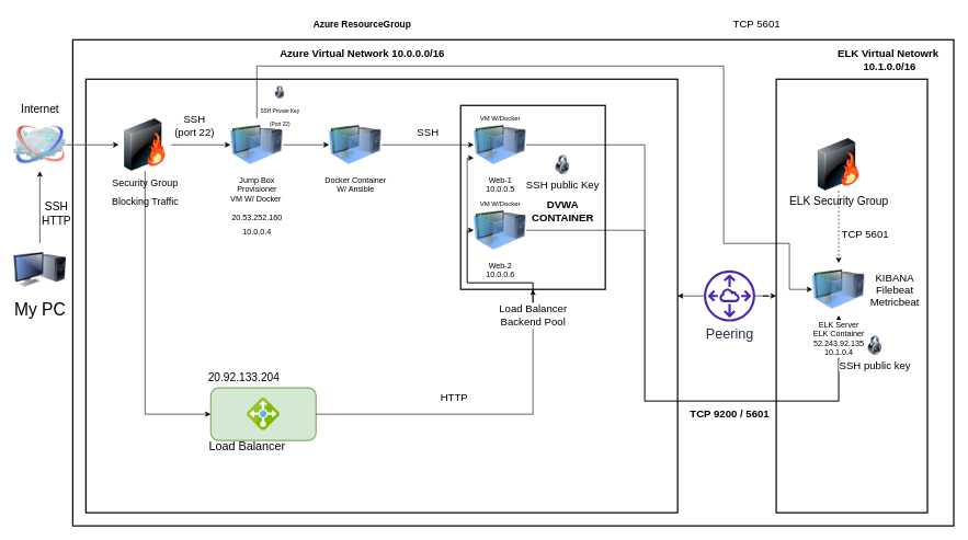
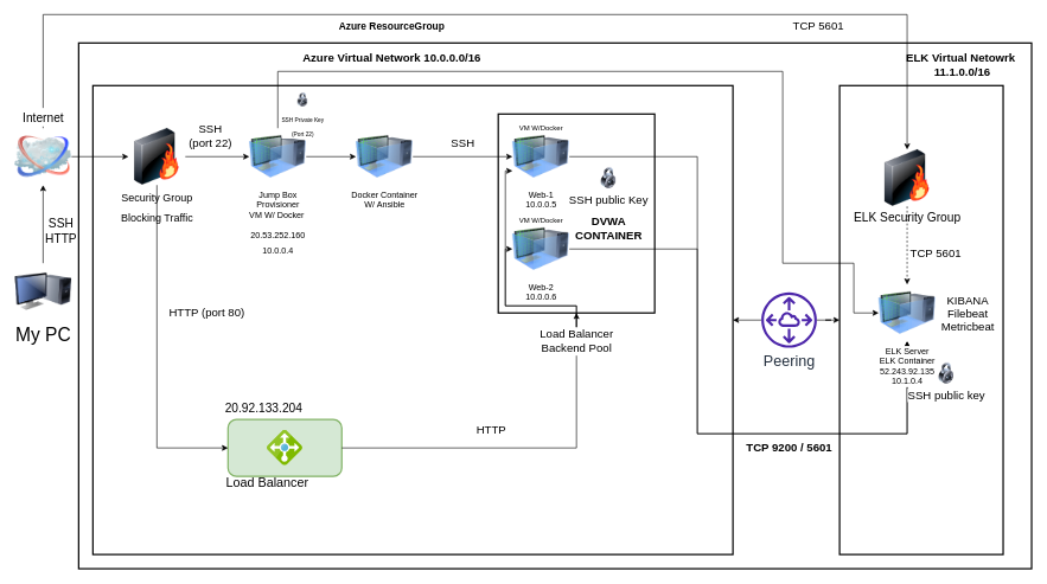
  <mxCell id="0" />
  <mxCell id="1" parent="0" />
  <mxCell id="2" value="" style="rounded=0;whiteSpace=wrap;html=1;shadow=0;labelBackgroundColor=none;fontSize=16;fontColor=default;strokeWidth=2;" parent="1" vertex="1"><mxGeometry x="110" y="60" width="1340" height="740" as="geometry" /></mxCell>
  <mxCell id="3" value="" style="rounded=0;whiteSpace=wrap;html=1;shadow=0;labelBackgroundColor=none;fontSize=16;fontColor=default;strokeWidth=2;" vertex="1" parent="1"><mxGeometry x="1180" y="120" width="230" height="660" as="geometry" /></mxCell>
  <mxCell id="4" value="" style="rounded=0;whiteSpace=wrap;html=1;shadow=0;labelBackgroundColor=none;fontSize=16;fontColor=default;strokeWidth=2;" parent="1" vertex="1"><mxGeometry x="130" y="120" width="900" height="660" as="geometry" /></mxCell>
  <mxCell id="5" value="&lt;p style=&quot;line-height: 1.1;&quot;&gt;&lt;br&gt;&lt;/p&gt;" style="rounded=0;whiteSpace=wrap;html=1;shadow=0;labelBackgroundColor=none;fontSize=16;fontColor=default;strokeWidth=2;" parent="1" vertex="1"><mxGeometry x="700" y="160" width="220" height="280" as="geometry" /></mxCell>
  <mxCell id="6" style="edgeStyle=orthogonalEdgeStyle;rounded=0;orthogonalLoop=1;jettySize=auto;html=1;entryX=0.5;entryY=1;entryDx=0;entryDy=0;fontSize=16;startArrow=none;" edge="1" parent="1" source="47" target="5"><mxGeometry relative="1" as="geometry" /></mxCell>
  <mxCell id="7" value="" style="rounded=1;whiteSpace=wrap;html=1;shadow=0;strokeWidth=2;labelBackgroundColor=none;fillColor=#d5e8d4;strokeColor=#82b366;" parent="1" vertex="1"><mxGeometry x="320" y="590" width="160" height="80" as="geometry" /></mxCell>
  <mxCell id="8" style="edgeStyle=orthogonalEdgeStyle;rounded=0;orthogonalLoop=1;jettySize=auto;html=1;exitX=1;exitY=0.5;exitDx=0;exitDy=0;exitPerimeter=0;entryX=0;entryY=0.5;entryDx=0;entryDy=0;fontSize=22;fontColor=default;" parent="1" source="10" target="25" edge="1"><mxGeometry relative="1" as="geometry"><mxPoint x="190" y="190" as="targetPoint" /></mxGeometry></mxCell>
+ <mxCell id="9" style="edgeStyle=orthogonalEdgeStyle;rounded=0;orthogonalLoop=1;jettySize=auto;html=1;exitX=0.5;exitY=0;exitDx=0;exitDy=0;exitPerimeter=0;entryX=0.5;entryY=0;entryDx=0;entryDy=0;fontSize=8;" edge="1" parent="1" source="10" target="44"><mxGeometry relative="1" as="geometry"><Array as="points"><mxPoint x="60" y="20" /><mxPoint x="1275" y="20" /></Array></mxGeometry></mxCell>
  <mxCell id="10" value="&lt;font style=&quot;font-size: 17px;&quot;&gt;Internet&lt;/font&gt;" style="image;html=1;labelBackgroundColor=#ffffff;image=img/lib/clip_art/networking/Cloud_128x128.png;rounded=1;shadow=0;comic=0;strokeWidth=2;fontSize=22;labelPosition=center;verticalLabelPosition=top;align=center;verticalAlign=bottom;points=[[0,0,0,0,0],[0,0.25,0,0,0],[0,0.5,0,0,0],[0,0.75,0,0,0],[0,1,0,0,0],[0.25,0,0,0,0],[0.25,1,0,0,0],[0.5,0,0,0,0],[0.5,1,0,0,0],[0.75,0,0,0,0],[0.75,1,0,0,0],[1,0,0,0,0],[1,0.25,0,0,0],[1,0.5,0,0,0],[1,0.75,0,0,0],[1,1,0,0,0]];" parent="1" vertex="1"><mxGeometry x="20" y="180" width="80" height="80" as="geometry" /></mxCell>
  <mxCell id="11" style="edgeStyle=orthogonalEdgeStyle;rounded=0;orthogonalLoop=1;jettySize=auto;html=1;exitX=0.5;exitY=0;exitDx=0;exitDy=0;entryX=0.5;entryY=1;entryDx=0;entryDy=0;entryPerimeter=0;fontSize=17;fontColor=default;" parent="1" source="12" target="10" edge="1"><mxGeometry relative="1" as="geometry" /></mxCell>
  <mxCell id="12" value="My PC" style="image;html=1;labelBackgroundColor=#ffffff;image=img/lib/clip_art/computers/Monitor_Tower_128x128.png;rounded=1;shadow=0;comic=0;strokeWidth=2;fontSize=26;" parent="1" vertex="1"><mxGeometry x="20" y="370" width="80" height="80" as="geometry" /></mxCell>
  <mxCell id="13" style="edgeStyle=orthogonalEdgeStyle;rounded=0;orthogonalLoop=1;jettySize=auto;html=1;exitX=1;exitY=0.5;exitDx=0;exitDy=0;entryX=0;entryY=0.5;entryDx=0;entryDy=0;fontSize=10;fontColor=default;" parent="1" source="15" target="33" edge="1"><mxGeometry relative="1" as="geometry" /></mxCell>
  <mxCell id="14" style="edgeStyle=orthogonalEdgeStyle;rounded=0;orthogonalLoop=1;jettySize=auto;html=1;exitX=0.5;exitY=0;exitDx=0;exitDy=0;entryX=0;entryY=0.5;entryDx=0;entryDy=0;fontSize=16;" edge="1" parent="1" source="15" target="45"><mxGeometry relative="1" as="geometry"><Array as="points"><mxPoint x="390" y="100" /><mxPoint x="1100" y="100" /><mxPoint x="1100" y="370" /><mxPoint x="1200" y="370" /><mxPoint x="1200" y="440" /></Array></mxGeometry></mxCell>
  <mxCell id="15" value="Jump Box &lt;br&gt;Provisioner&lt;br&gt;VM W/ Docker&amp;nbsp;" style="image;html=1;image=img/lib/clip_art/computers/Virtual_Machine_128x128.png" parent="1" vertex="1"><mxGeometry x="350" y="180" width="80" height="80" as="geometry" /></mxCell>
  <mxCell id="16" value="&lt;font style=&quot;font-size: 18px;&quot;&gt;Load Balancer&lt;/font&gt;" style="text;html=1;resizable=0;autosize=1;align=center;verticalAlign=middle;points=[];fillColor=none;strokeColor=none;rounded=0;shadow=0;" parent="1" vertex="1"><mxGeometry x="310" y="670" width="130" height="20" as="geometry" /></mxCell>
  <mxCell id="17" value="&lt;font style=&quot;font-size: 14px;&quot;&gt;Azure ResourceGroup&lt;/font&gt;" style="text;html=1;resizable=0;autosize=1;align=center;verticalAlign=middle;points=[];fillColor=none;strokeColor=none;rounded=0;shadow=0;labelBackgroundColor=none;fontSize=22;fontColor=default;fontStyle=1" parent="1" vertex="1"><mxGeometry x="470" y="20" width="160" height="30" as="geometry" /></mxCell>
  <mxCell id="18" style="edgeStyle=orthogonalEdgeStyle;rounded=0;orthogonalLoop=1;jettySize=auto;html=1;exitX=0.5;exitY=1;exitDx=0;exitDy=0;fontSize=22;fontColor=default;" parent="1" source="7" target="7" edge="1"><mxGeometry relative="1" as="geometry" /></mxCell>
  <mxCell id="19" style="edgeStyle=orthogonalEdgeStyle;rounded=0;orthogonalLoop=1;jettySize=auto;html=1;exitX=1;exitY=0.5;exitDx=0;exitDy=0;entryX=0.5;entryY=1;entryDx=0;entryDy=0;fontSize=16;" edge="1" parent="1" source="20" target="45"><mxGeometry relative="1" as="geometry"><Array as="points"><mxPoint x="980" y="350" /><mxPoint x="980" y="610" /><mxPoint x="1275" y="610" /></Array></mxGeometry></mxCell>
  <mxCell id="20" value="Web-2 &lt;br&gt;10.0.0.6" style="image;html=1;image=img/lib/clip_art/computers/Virtual_Machine_128x128.png" parent="1" vertex="1"><mxGeometry x="720" y="310" width="80" height="80" as="geometry" /></mxCell>
  <mxCell id="21" value="&lt;font style=&quot;font-size: 15px;&quot;&gt;Security Group&lt;br&gt;Blocking Traffic&lt;/font&gt;" style="text;html=1;resizable=0;autosize=1;align=center;verticalAlign=middle;points=[];fillColor=none;strokeColor=none;rounded=0;shadow=0;labelBackgroundColor=none;fontSize=22;fontColor=default;" parent="1" vertex="1"><mxGeometry x="160" y="260" width="120" height="60" as="geometry" /></mxCell>
  <mxCell id="22" value="SSH&lt;br&gt;HTTP" style="text;html=1;resizable=0;autosize=1;align=center;verticalAlign=middle;points=[];fillColor=none;strokeColor=none;rounded=0;shadow=0;labelBackgroundColor=none;fontSize=17;fontColor=default;" parent="1" vertex="1"><mxGeometry x="55" y="300" width="60" height="50" as="geometry" /></mxCell>
  <mxCell id="23" style="edgeStyle=orthogonalEdgeStyle;rounded=0;orthogonalLoop=1;jettySize=auto;html=1;exitX=1;exitY=0.5;exitDx=0;exitDy=0;entryX=0;entryY=0.5;entryDx=0;entryDy=0;fontSize=17;fontColor=default;" parent="1" source="25" target="15" edge="1"><mxGeometry relative="1" as="geometry" /></mxCell>
  <mxCell id="24" style="edgeStyle=orthogonalEdgeStyle;rounded=0;orthogonalLoop=1;jettySize=auto;html=1;exitX=0.5;exitY=1;exitDx=0;exitDy=0;entryX=0;entryY=0.5;entryDx=0;entryDy=0;fontSize=16;" edge="1" parent="1" source="25" target="7"><mxGeometry relative="1" as="geometry" /></mxCell>
  <mxCell id="25" value="" style="image;html=1;image=img/lib/clip_art/networking/Firewall-page1_128x128.png;shadow=0;labelBackgroundColor=none;fontSize=17;fontColor=default;strokeWidth=2;" parent="1" vertex="1"><mxGeometry x="180" y="180" width="80" height="80" as="geometry" /></mxCell>
  <mxCell id="26" value="20.92.133.204" style="text;html=1;resizable=0;autosize=1;align=center;verticalAlign=middle;points=[];fillColor=none;strokeColor=none;rounded=0;shadow=0;labelBackgroundColor=none;fontSize=17;fontColor=default;" parent="1" vertex="1"><mxGeometry x="310" y="560" width="120" height="30" as="geometry" /></mxCell>
  <mxCell id="27" value="&lt;font style=&quot;font-size: 12px;&quot;&gt;20.53.252.160&lt;br&gt;10.0.0.4&lt;/font&gt;" style="text;html=1;resizable=0;autosize=1;align=center;verticalAlign=middle;points=[];fillColor=none;strokeColor=none;rounded=0;shadow=0;labelBackgroundColor=none;fontSize=17;fontColor=default;" parent="1" vertex="1"><mxGeometry x="345" y="315" width="90" height="50" as="geometry" /></mxCell>
  <mxCell id="28" value="Azure Virtual Network 10.0.0.0/16" style="text;html=1;resizable=0;autosize=1;align=center;verticalAlign=middle;points=[];fillColor=none;strokeColor=none;rounded=0;shadow=0;labelBackgroundColor=none;fontSize=16;fontColor=default;fontStyle=1" parent="1" vertex="1"><mxGeometry x="415" y="70" width="270" height="20" as="geometry" /></mxCell>
+ <mxCell id="29" value="HTTP (port 80)" style="text;html=1;resizable=0;autosize=1;align=center;verticalAlign=middle;points=[];fillColor=none;strokeColor=none;rounded=0;shadow=0;labelBackgroundColor=none;fontSize=16;fontColor=default;" parent="1" vertex="1"><mxGeometry x="230" y="430" width="120" height="20" as="geometry" /></mxCell>
  <mxCell id="30" value="SSH&lt;br&gt;(port 22)" style="text;html=1;resizable=0;autosize=1;align=center;verticalAlign=middle;points=[];fillColor=none;strokeColor=none;rounded=0;shadow=0;labelBackgroundColor=none;fontSize=16;fontColor=default;" parent="1" vertex="1"><mxGeometry x="255" y="170" width="80" height="40" as="geometry" /></mxCell>
  <mxCell id="31" value="&lt;font style=&quot;font-size: 16px;&quot;&gt;HTTP&lt;/font&gt;" style="text;html=1;resizable=0;autosize=1;align=center;verticalAlign=middle;points=[];fillColor=none;strokeColor=none;rounded=0;shadow=0;labelBackgroundColor=none;fontSize=19;fontColor=default;" parent="1" vertex="1"><mxGeometry x="660" y="590" width="60" height="30" as="geometry" /></mxCell>
  <mxCell id="32" style="edgeStyle=orthogonalEdgeStyle;rounded=0;orthogonalLoop=1;jettySize=auto;html=1;exitX=1;exitY=0.5;exitDx=0;exitDy=0;entryX=0;entryY=0.5;entryDx=0;entryDy=0;fontSize=10;fontColor=default;" parent="1" source="33" target="35" edge="1"><mxGeometry relative="1" as="geometry" /></mxCell>
  <mxCell id="33" value="Docker Container&lt;br&gt;W/ Ansible" style="image;html=1;image=img/lib/clip_art/computers/Virtual_Machine_128x128.png" parent="1" vertex="1"><mxGeometry x="500" y="180" width="80" height="80" as="geometry" /></mxCell>
  <mxCell id="34" style="edgeStyle=orthogonalEdgeStyle;rounded=0;orthogonalLoop=1;jettySize=auto;html=1;exitX=1;exitY=0.5;exitDx=0;exitDy=0;entryX=0.5;entryY=1;entryDx=0;entryDy=0;fontSize=16;" edge="1" parent="1" source="35" target="45"><mxGeometry relative="1" as="geometry"><Array as="points"><mxPoint x="980" y="220" /><mxPoint x="980" y="610" /><mxPoint x="1275" y="610" /></Array></mxGeometry></mxCell>
  <mxCell id="35" value="Web-1 &lt;br&gt;10.0.0.5" style="image;html=1;image=img/lib/clip_art/computers/Virtual_Machine_128x128.png" parent="1" vertex="1"><mxGeometry x="720" y="180" width="80" height="80" as="geometry" /></mxCell>
  <mxCell id="36" value="VM W/Docker" style="text;html=1;resizable=0;autosize=1;align=center;verticalAlign=middle;points=[];fillColor=none;strokeColor=none;rounded=0;shadow=0;labelBackgroundColor=none;fontSize=10;fontColor=default;" parent="1" vertex="1"><mxGeometry x="720" y="170" width="80" height="20" as="geometry" /></mxCell>
  <mxCell id="37" value="VM W/Docker" style="text;html=1;resizable=0;autosize=1;align=center;verticalAlign=middle;points=[];fillColor=none;strokeColor=none;rounded=0;shadow=0;labelBackgroundColor=none;fontSize=10;fontColor=default;" parent="1" vertex="1"><mxGeometry x="720" y="300" width="80" height="20" as="geometry" /></mxCell>
  <mxCell id="38" value="SSH" style="text;html=1;resizable=0;autosize=1;align=center;verticalAlign=middle;points=[];fillColor=none;strokeColor=none;rounded=0;shadow=0;labelBackgroundColor=none;fontSize=16;fontColor=default;" parent="1" vertex="1"><mxGeometry x="625" y="190" width="50" height="20" as="geometry" /></mxCell>
  <mxCell id="39" value="" style="edgeStyle=orthogonalEdgeStyle;rounded=0;orthogonalLoop=1;jettySize=auto;html=1;" edge="1" parent="1" source="41" target="4"><mxGeometry relative="1" as="geometry" /></mxCell>
  <mxCell id="40" value="" style="edgeStyle=orthogonalEdgeStyle;rounded=0;orthogonalLoop=1;jettySize=auto;html=1;" edge="1" parent="1" source="41" target="3"><mxGeometry relative="1" as="geometry" /></mxCell>
  <mxCell id="41" value="&lt;font style=&quot;font-size: 21px;&quot;&gt;Peering&lt;/font&gt;" style="sketch=0;outlineConnect=0;fontColor=#232F3E;gradientColor=none;fillColor=#4D27AA;strokeColor=none;dashed=0;verticalLabelPosition=bottom;verticalAlign=top;align=center;html=1;fontSize=12;fontStyle=0;aspect=fixed;pointerEvents=1;shape=mxgraph.aws4.peering;" vertex="1" parent="1"><mxGeometry x="1070" y="411" width="78" height="78" as="geometry" /></mxCell>
- <mxCell id="42" value="&lt;font style=&quot;font-size: 16px;&quot;&gt;ELK Virtual Netowrk&lt;br&gt;&amp;nbsp;10.1.0.0/16&lt;/font&gt;" style="text;html=1;resizable=0;autosize=1;align=center;verticalAlign=middle;points=[];fillColor=none;strokeColor=none;rounded=0;fontStyle=1" vertex="1" parent="1"><mxGeometry x="1265" y="70" width="170" height="40" as="geometry" /></mxCell>
+ <mxCell id="42" value="&lt;font style=&quot;font-size: 16px;&quot;&gt;ELK Virtual Netowrk&lt;br&gt;&amp;nbsp;11.1.0.0/16&lt;/font&gt;" style="text;html=1;resizable=0;autosize=1;align=center;verticalAlign=middle;points=[];fillColor=none;strokeColor=none;rounded=0;fontStyle=1" vertex="1" parent="1"><mxGeometry x="1265" y="70" width="170" height="40" as="geometry" /></mxCell>
  <mxCell id="43" style="edgeStyle=orthogonalEdgeStyle;rounded=0;orthogonalLoop=1;jettySize=auto;html=1;exitX=0.5;exitY=1;exitDx=0;exitDy=0;entryX=0.5;entryY=0;entryDx=0;entryDy=0;fontSize=16;dashed=1;" edge="1" parent="1" source="44" target="45"><mxGeometry relative="1" as="geometry" /></mxCell>
  <mxCell id="44" value="ELK Security Group" style="image;html=1;image=img/lib/clip_art/networking/Firewall-page1_128x128.png;shadow=0;labelBackgroundColor=none;fontSize=17;fontColor=default;strokeWidth=2;" vertex="1" parent="1"><mxGeometry x="1235" y="210" width="80" height="80" as="geometry" /></mxCell>
  <mxCell id="45" value="ELK Server&lt;br&gt;ELK Container&lt;br&gt;52.243.92.135&lt;br&gt;10.1.0.4" style="image;html=1;image=img/lib/clip_art/computers/Virtual_Machine_128x128.png;fontFamily=Helvetica;fontSize=12;fontColor=default;align=center;strokeColor=default;fillColor=default;" vertex="1" parent="1"><mxGeometry x="1235" y="400" width="80" height="80" as="geometry" /></mxCell>
  <mxCell id="46" value="" style="sketch=0;aspect=fixed;html=1;points=[];align=center;image;fontSize=12;image=img/lib/mscae/Load_Balancer_feature.svg;" vertex="1" parent="1"><mxGeometry x="375" y="605" width="50" height="50" as="geometry" /></mxCell>
  <mxCell id="47" value="&lt;font style=&quot;font-size: 16px;&quot;&gt;Load Balancer &lt;br&gt;Backend Pool&lt;/font&gt;" style="text;html=1;resizable=0;autosize=1;align=center;verticalAlign=middle;points=[];fillColor=none;strokeColor=none;rounded=0;shadow=0;labelBackgroundColor=none;fontSize=12;fontColor=default;" parent="1" vertex="1"><mxGeometry x="750" y="460" width="120" height="40" as="geometry" /></mxCell>
  <mxCell id="48" value="" style="edgeStyle=orthogonalEdgeStyle;rounded=0;orthogonalLoop=1;jettySize=auto;html=1;exitX=1;exitY=0.5;exitDx=0;exitDy=0;entryX=0.5;entryY=1;entryDx=0;entryDy=0;fontSize=16;endArrow=none;" edge="1" parent="1" source="7" target="47"><mxGeometry relative="1" as="geometry"><mxPoint x="480" y="630" as="sourcePoint" /><mxPoint x="760" y="430" as="targetPoint" /></mxGeometry></mxCell>
  <mxCell id="49" value="SSH public Key" style="image;html=1;image=img/lib/clip_art/general/Lock_128x128.png;fontSize=16;" vertex="1" parent="1"><mxGeometry x="840" y="235" width="30" height="30" as="geometry" /></mxCell>
  <mxCell id="50" value="&lt;font style=&quot;font-size: 8px;&quot;&gt;SSH Private Key&lt;br&gt;(Port 22)&lt;br&gt;&lt;/font&gt;" style="image;html=1;image=img/lib/clip_art/general/Lock_128x128.png;fontSize=16;" vertex="1" parent="1"><mxGeometry x="415" y="130" width="20" height="20" as="geometry" /></mxCell>
  <mxCell id="51" value="&lt;font style=&quot;font-size: 16px;&quot;&gt;TCP 5601&lt;/font&gt;" style="text;html=1;resizable=0;autosize=1;align=center;verticalAlign=middle;points=[];fillColor=none;strokeColor=none;rounded=0;fontSize=8;" vertex="1" parent="1"><mxGeometry x="1105" y="25" width="90" height="20" as="geometry" /></mxCell>
  <mxCell id="52" value="TCP 5601" style="text;html=1;resizable=0;autosize=1;align=center;verticalAlign=middle;points=[];fillColor=none;strokeColor=none;rounded=0;fontSize=16;" vertex="1" parent="1"><mxGeometry x="1270" y="345" width="90" height="20" as="geometry" /></mxCell>
  <mxCell id="53" value="SSH public key" style="image;html=1;image=img/lib/clip_art/general/Lock_128x128.png;fontSize=16;" vertex="1" parent="1"><mxGeometry x="1315" y="510" width="30" height="30" as="geometry" /></mxCell>
  <mxCell id="54" value="KIBANA&lt;br&gt;Filebeat&lt;br&gt;Metricbeat" style="text;html=1;resizable=0;autosize=1;align=center;verticalAlign=middle;points=[];fillColor=none;strokeColor=none;rounded=0;fontSize=16;" vertex="1" parent="1"><mxGeometry x="1315" y="411" width="90" height="60" as="geometry" /></mxCell>
  <mxCell id="55" value="&lt;b&gt;DVWA &lt;br&gt;CONTAINER&lt;/b&gt;" style="text;html=1;resizable=0;autosize=1;align=center;verticalAlign=middle;points=[];fillColor=none;strokeColor=none;rounded=0;fontSize=16;" vertex="1" parent="1"><mxGeometry x="800" y="300" width="110" height="40" as="geometry" /></mxCell>
  <mxCell id="56" value="TCP 9200 / 5601" style="text;html=1;resizable=0;autosize=1;align=center;verticalAlign=middle;points=[];fillColor=none;strokeColor=none;rounded=0;fontSize=16;fontStyle=1" vertex="1" parent="1"><mxGeometry x="1039" y="620" width="140" height="20" as="geometry" /></mxCell>
  <mxCell id="57" style="edgeStyle=orthogonalEdgeStyle;rounded=0;orthogonalLoop=1;jettySize=auto;html=1;exitX=0.5;exitY=1;exitDx=0;exitDy=0;entryX=0;entryY=0.5;entryDx=0;entryDy=0;fontSize=16;" edge="1" parent="1" source="5" target="20"><mxGeometry relative="1" as="geometry"><Array as="points"><mxPoint x="810" y="430" /><mxPoint x="710" y="430" /><mxPoint x="710" y="350" /></Array></mxGeometry></mxCell>
  <mxCell id="58" style="edgeStyle=orthogonalEdgeStyle;rounded=0;orthogonalLoop=1;jettySize=auto;html=1;exitX=0.5;exitY=1;exitDx=0;exitDy=0;entryX=0;entryY=0.75;entryDx=0;entryDy=0;fontSize=16;" edge="1" parent="1" source="5" target="35"><mxGeometry relative="1" as="geometry"><Array as="points"><mxPoint x="810" y="430" /><mxPoint x="710" y="430" /><mxPoint x="710" y="240" /></Array></mxGeometry></mxCell>
